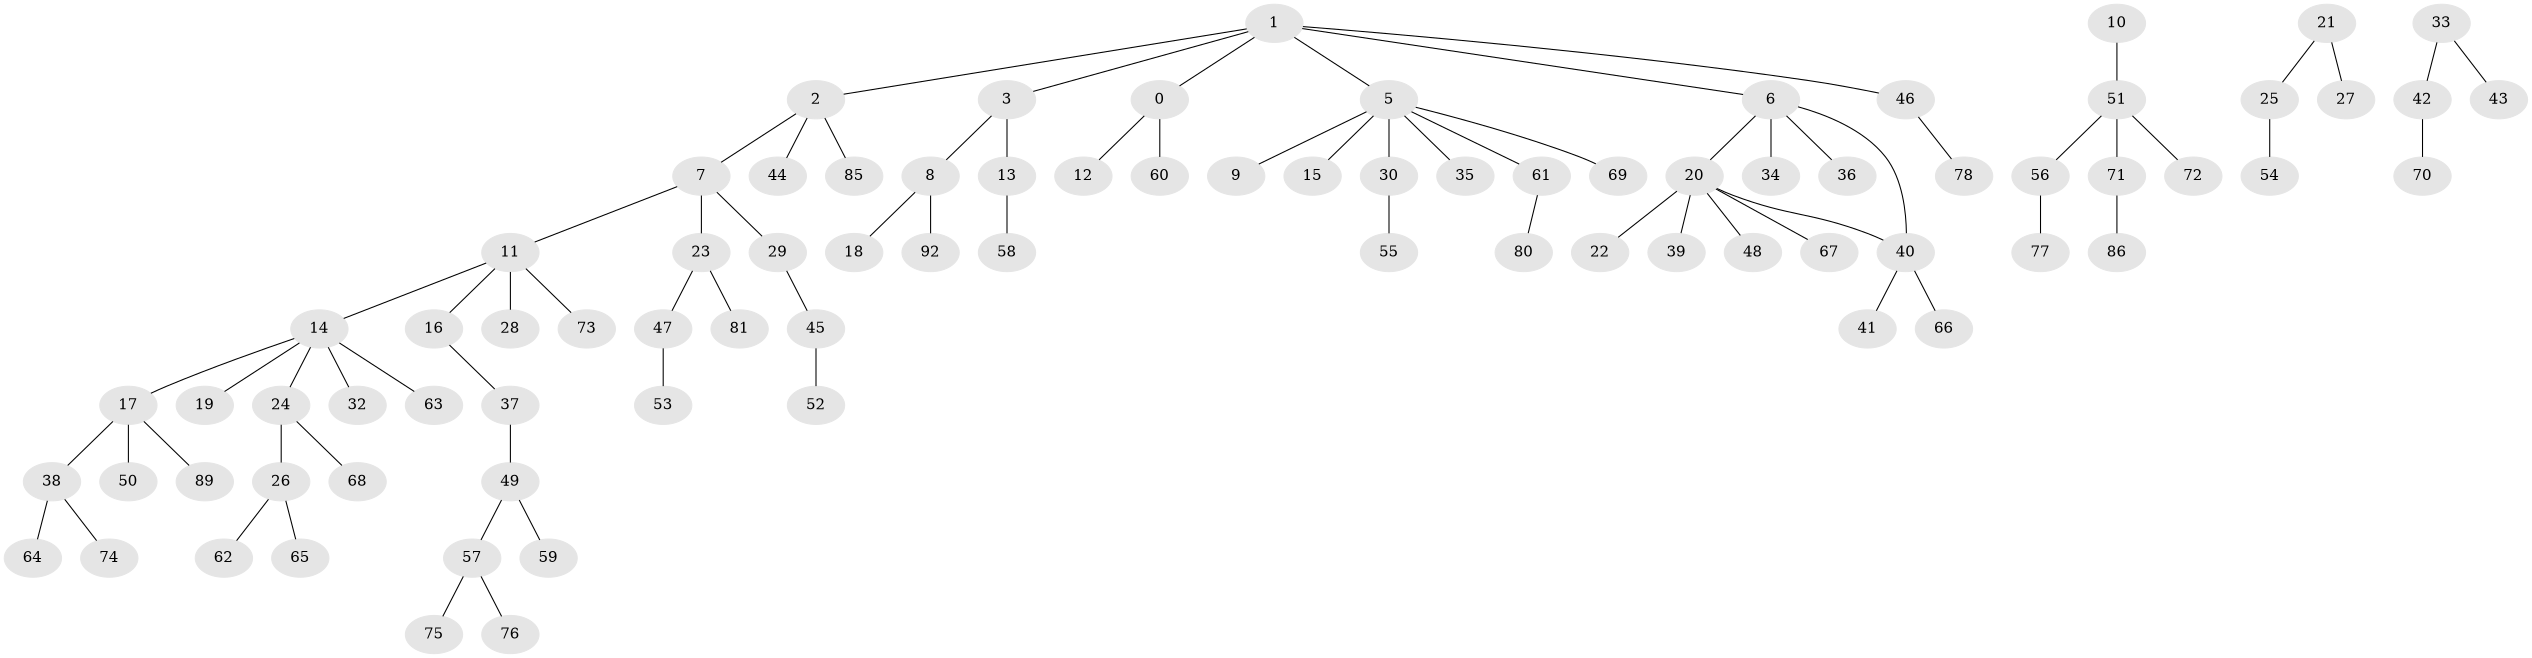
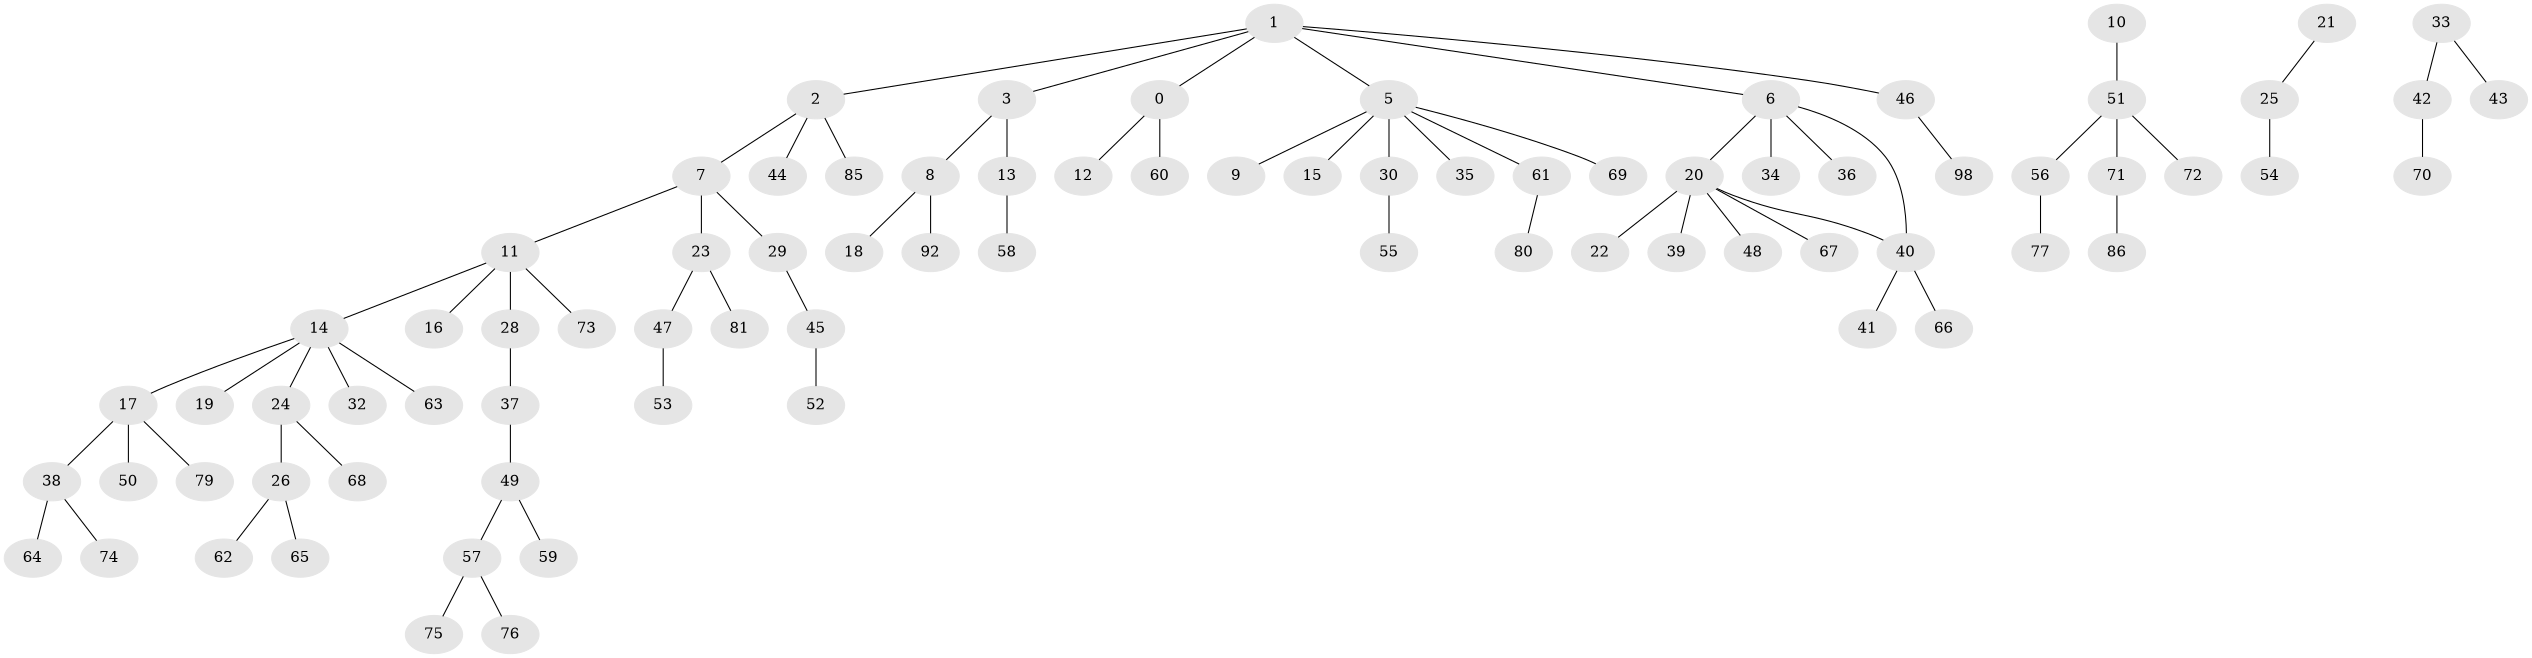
  graph {
    node [color=gray90 style=filled]
    1
    2
    3
    n4 [label=0]
    5
    6
    46
    7
    44
    n10 [label=85]
    8
    13
    12
    60
    9
    15
    30
    35
    61
    69
    20
    34
    36
    40
-   78
+   78 [label=98]
    11
    23
    29
    10
    51
    18
    n32 [label=92]
    58
    55
    80
    22
    39
    48
    67
    21
    25
-   27
    14
    16
    28
    73
    47
    81
    45
    53
    56
    71
    72
    17
    19
    24
    32
    63
    37
    38
    50
-   79 [label=89]
+   79
    26
    68
    64
    74
    41
    66
    54
    62
    65
    49
    52
    33
    42
    43
    70
    57
    59
    75
    76
    77
    n83 [label=86]
    1 -- 2
    1 -- 3
    1 -- n4
    1 -- 5
    1 -- 6
    1 -- 46
    2 -- 7
    2 -- 44
    2 -- n10
    3 -- 8
    3 -- 13
    n4 -- 12
    n4 -- 60
    5 -- 9
    5 -- 15
    5 -- 30
    5 -- 35
    5 -- 61
    5 -- 69
    6 -- 20
    6 -- 34
    6 -- 36
    6 -- 40
    46 -- 78
    7 -- 11
    7 -- 23
    7 -- 29
    8 -- 18
    8 -- n32
    13 -- 58
    30 -- 55
    61 -- 80
    20 -- 40
    20 -- 22
    20 -- 39
    20 -- 48
    20 -- 67
    40 -- 41
    40 -- 66
    11 -- 14
    11 -- 16
    11 -- 28
    11 -- 73
    23 -- 47
    23 -- 81
    29 -- 45
    10 -- 51
    51 -- 56
    51 -- 71
    51 -- 72
    21 -- 25
-   21 -- 27
    25 -- 54
    14 -- 17
    14 -- 19
    14 -- 24
    14 -- 32
    14 -- 63
-   16 -- 37
+   28 -- 37
    47 -- 53
    45 -- 52
    56 -- 77
    71 -- n83
    17 -- 38
    17 -- 50
    17 -- 79
    24 -- 26
    24 -- 68
    37 -- 49
    38 -- 64
    38 -- 74
    26 -- 62
    26 -- 65
    49 -- 57
    49 -- 59
    33 -- 42
    33 -- 43
    42 -- 70
    57 -- 75
    57 -- 76
  }
